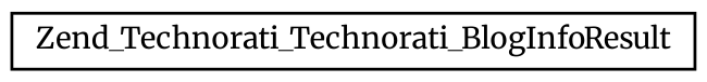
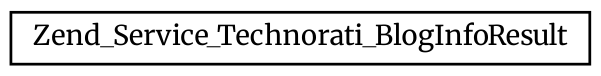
  digraph {
    rankdir=LR
    fontname=Merriweather
-   n1 [color=black fillcolor=white fontname=Merriweather fontsize=10 height=0.2 label=Zend_Technorati_Technorati_BlogInfoResult shape=record style=filled width=0.4]
+   n1 [color=black fillcolor=white fontname=Merriweather fontsize=10 height=0.2 label=Zend_Service_Technorati_BlogInfoResult shape=record style=filled width=0.4]
  }
